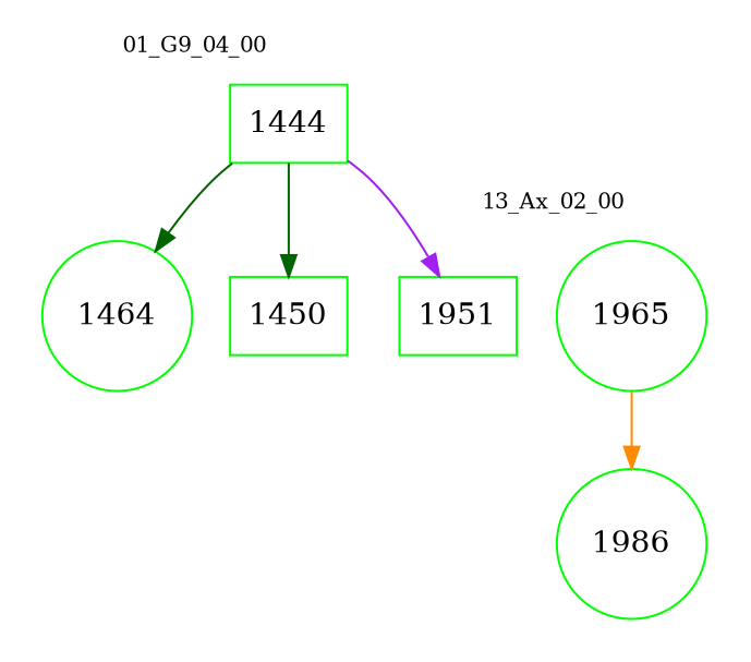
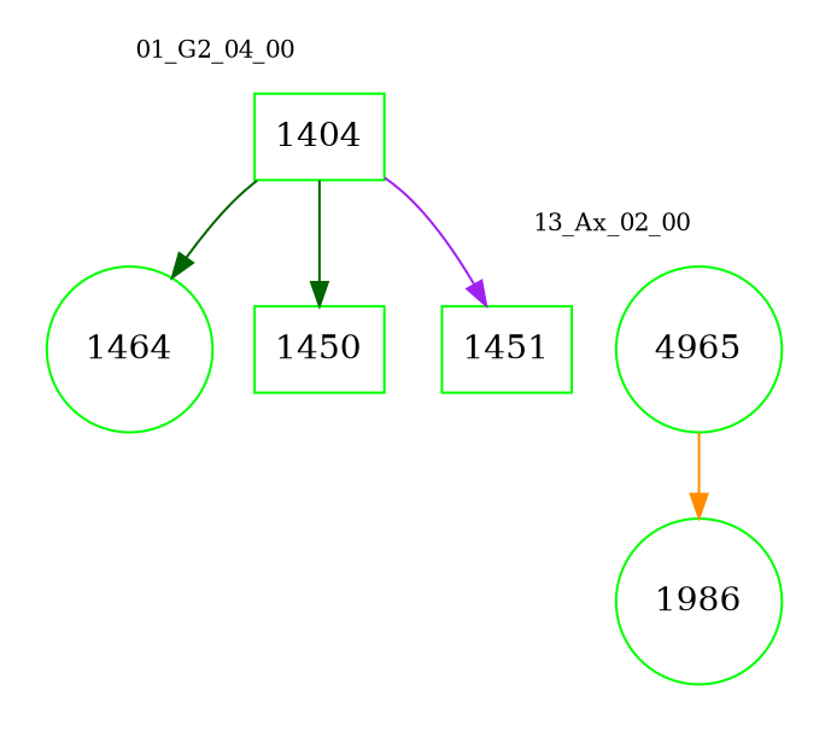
  digraph {
    node [color=green shape=circle]
    edge [color=darkgreen]
-   n1 [label=1965]
-   n2 [label=1951 shape=box]
+   n1 [label=4965]
+   n2 [label=1451 shape=box]
    n3 [label=1986]
-   n4 [label=1444 shape=box]
+   n4 [label=1404 shape=box]
    n5 [label=1464]
    n6 [label=1450 shape=box]
    subgraph cluster_1 {
      color=white
      fontsize=10
      label="13_Ax_02_00"
      n1
      n2
      n3
    }
    subgraph cluster_2 {
      color=white
      fontsize=10
-     label="01_G9_04_00"
+     label="01_G2_04_00"
      n4
      n5
      n6
    }
    n1 -> n3 [color=darkorange]
    n4 -> n2 [color=purple]
    n4 -> n5
    n4 -> n6
  }
